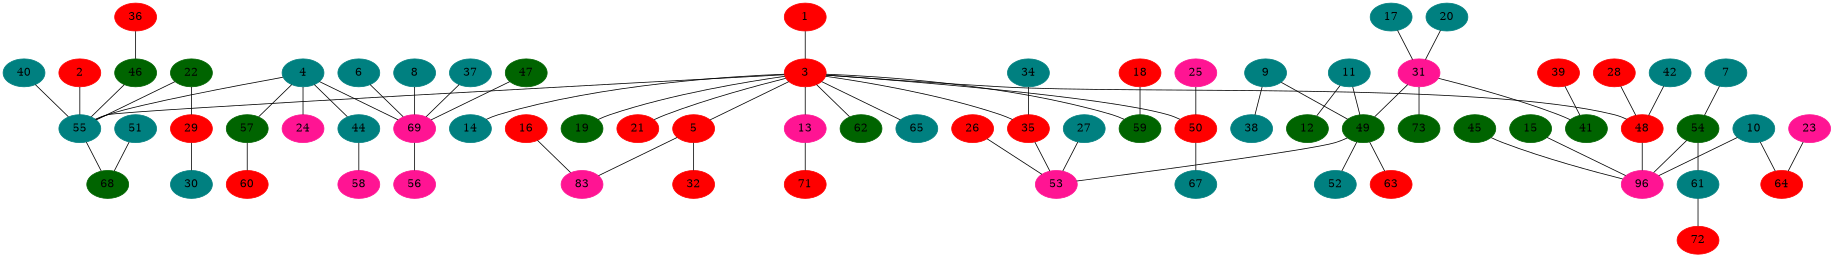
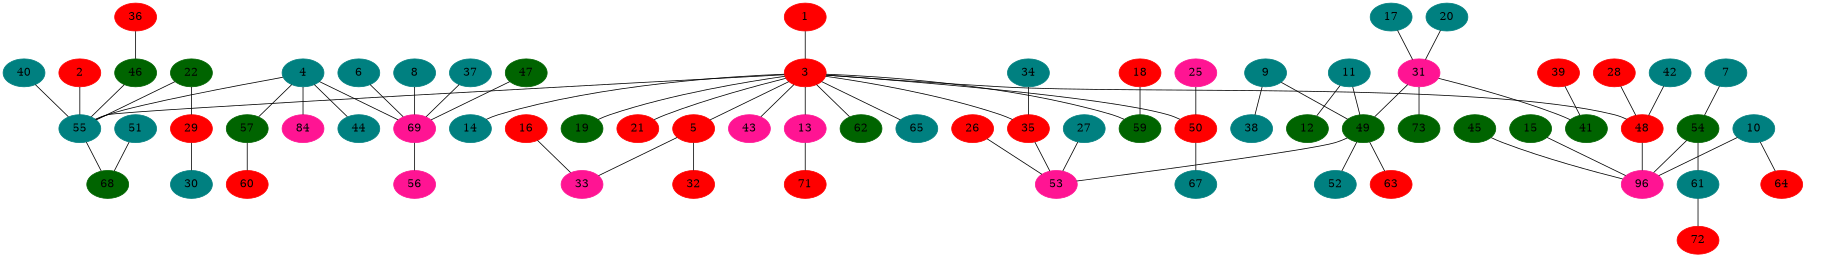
  graph {
    node [color=teal style=filled]
    edge [weight=1.0]
    1 [color=red]
    3 [color=red]
    55
    5 [color=red]
    13 [color=deeppink]
    14
    19 [color=darkgreen]
    21 [color=red]
    35 [color=red]
+   43 [color=deeppink]
    48 [color=red]
    50 [color=red]
    59 [color=darkgreen]
    62 [color=darkgreen]
    65
    2 [color=red]
    68 [color=darkgreen]
    32 [color=red]
-   33 [color=deeppink label=83]
+   33 [color=deeppink]
    71 [color=red]
    53 [color=deeppink]
    n22 [color=deeppink label=96]
    67
    4
-   24 [color=deeppink]
+   24 [color=deeppink label=84]
    44
    57 [color=darkgreen]
    69 [color=deeppink]
-   58 [color=deeppink]
    60 [color=red]
    56 [color=deeppink]
    6
    54 [color=darkgreen]
    7
    61
    8
    9
    38
    49 [color=darkgreen]
    52
    63 [color=red]
    64 [color=red]
    10
    11
    12 [color=darkgreen]
    15 [color=darkgreen]
    16 [color=red]
    31 [color=deeppink]
    17
    41 [color=darkgreen]
    73 [color=darkgreen]
    18 [color=red]
    20
    22 [color=darkgreen]
    29 [color=red]
    30
-   23 [color=deeppink]
    25 [color=deeppink]
    26 [color=red]
    27
    28 [color=red]
    34
    36 [color=red]
    46 [color=darkgreen]
    37
    39 [color=red]
    40
    42
    45 [color=darkgreen]
    47 [color=darkgreen]
    51
    72 [color=red]
    1 -- 3
    3 -- 55
    3 -- 5
    3 -- 13
    3 -- 14
    3 -- 19
    3 -- 21
    3 -- 35
+   3 -- 43
    3 -- 48
    3 -- 50
    3 -- 59
    3 -- 62
    3 -- 65
    55 -- 68
    5 -- 32
    5 -- 33
    13 -- 71
    35 -- 53
    48 -- n22
    50 -- 67
    2 -- 55
    4 -- 55
    4 -- 24
    4 -- 44
    4 -- 57
    4 -- 69
-   44 -- 58
    57 -- 60
    69 -- 56
    6 -- 69
    54 -- n22
    54 -- 61
    7 -- 54
    61 -- 72
    8 -- 69
    9 -- 38
    9 -- 49
    49 -- 53
    49 -- 52
    49 -- 63
    10 -- n22
    10 -- 64
    11 -- 49
    11 -- 12
    15 -- n22
    16 -- 33
    31 -- 49
    31 -- 41
    31 -- 73
    17 -- 31
    18 -- 59
    20 -- 31
    22 -- 55
    22 -- 29
    29 -- 30
-   23 -- 64
    25 -- 50
    26 -- 53
    27 -- 53
    28 -- 48
    34 -- 35
    36 -- 46
    46 -- 55
    37 -- 69
    39 -- 41
    40 -- 55
    42 -- 48
    45 -- n22
    47 -- 69
    51 -- 68
  }
